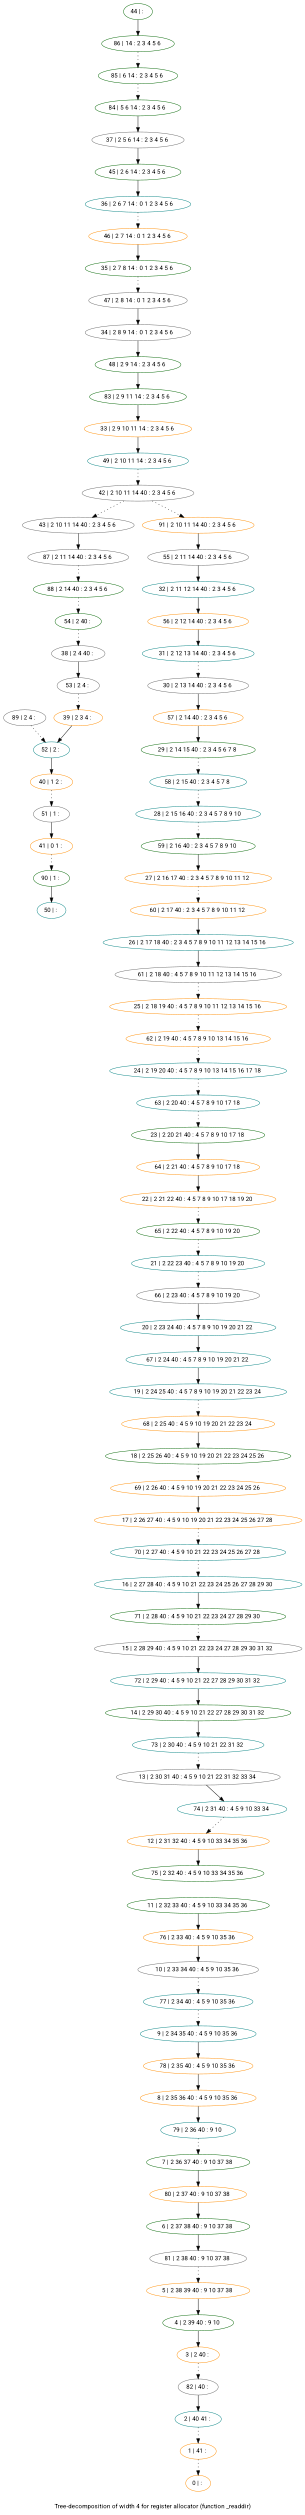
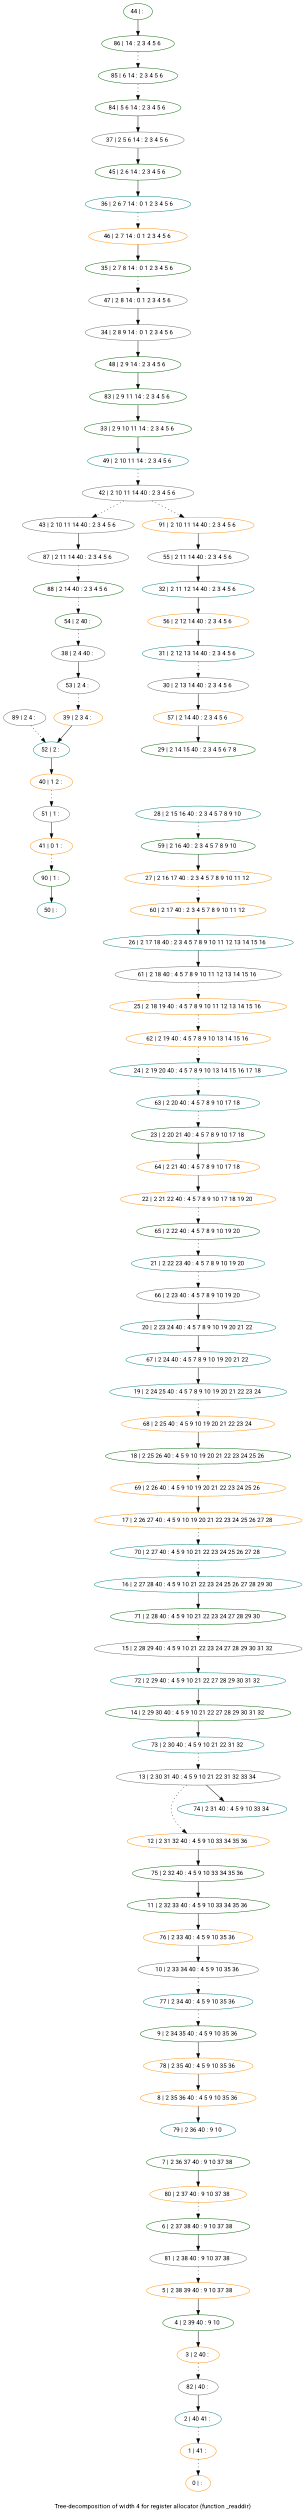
  digraph {
    fontname=Roboto
    label="Tree-decomposition of width 4 for register allocator (function _readdir)"
    node [color=darkorange fontname=Roboto]
    edge [fontname=Roboto style=solid]
    n1 [label="0 | : "]
    n2 [label="1 | 41 : "]
    n3 [color=teal label="2 | 40 41 : "]
    n4 [label="3 | 2 40 : "]
    n5 [color=gray40 label="82 | 40 : "]
    n6 [color=darkgreen label="4 | 2 39 40 : 9 10 "]
    n7 [label="5 | 2 38 39 40 : 9 10 37 38 "]
    n8 [color=darkgreen label="6 | 2 37 38 40 : 9 10 37 38 "]
    n9 [color=gray40 label="81 | 2 38 40 : 9 10 37 38 "]
    n10 [color=darkgreen label="7 | 2 36 37 40 : 9 10 37 38 "]
    n11 [label="80 | 2 37 40 : 9 10 37 38 "]
    n12 [label="8 | 2 35 36 40 : 4 5 9 10 35 36 "]
    n13 [color=teal label="79 | 2 36 40 : 9 10 "]
-   n14 [color=teal label="9 | 2 34 35 40 : 4 5 9 10 35 36 "]
+   n14 [color=darkgreen label="9 | 2 34 35 40 : 4 5 9 10 35 36 "]
    n15 [label="78 | 2 35 40 : 4 5 9 10 35 36 "]
    n16 [color=gray40 label="10 | 2 33 34 40 : 4 5 9 10 35 36 "]
    n17 [color=teal label="77 | 2 34 40 : 4 5 9 10 35 36 "]
    n18 [color=darkgreen label="11 | 2 32 33 40 : 4 5 9 10 33 34 35 36 "]
    n19 [label="76 | 2 33 40 : 4 5 9 10 35 36 "]
    n20 [label="12 | 2 31 32 40 : 4 5 9 10 33 34 35 36 "]
    n21 [color=darkgreen label="75 | 2 32 40 : 4 5 9 10 33 34 35 36 "]
    n22 [color=gray40 label="13 | 2 30 31 40 : 4 5 9 10 21 22 31 32 33 34 "]
    n23 [color=teal label="74 | 2 31 40 : 4 5 9 10 33 34 "]
    n24 [color=darkgreen label="14 | 2 29 30 40 : 4 5 9 10 21 22 27 28 29 30 31 32 "]
    n25 [color=teal label="73 | 2 30 40 : 4 5 9 10 21 22 31 32 "]
    n26 [color=gray40 label="15 | 2 28 29 40 : 4 5 9 10 21 22 23 24 27 28 29 30 31 32 "]
    n27 [color=teal label="72 | 2 29 40 : 4 5 9 10 21 22 27 28 29 30 31 32 "]
    n28 [color=teal label="16 | 2 27 28 40 : 4 5 9 10 21 22 23 24 25 26 27 28 29 30 "]
    n29 [color=darkgreen label="71 | 2 28 40 : 4 5 9 10 21 22 23 24 27 28 29 30 "]
    n30 [label="17 | 2 26 27 40 : 4 5 9 10 19 20 21 22 23 24 25 26 27 28 "]
    n31 [color=teal label="70 | 2 27 40 : 4 5 9 10 21 22 23 24 25 26 27 28 "]
    n32 [color=darkgreen label="18 | 2 25 26 40 : 4 5 9 10 19 20 21 22 23 24 25 26 "]
    n33 [label="69 | 2 26 40 : 4 5 9 10 19 20 21 22 23 24 25 26 "]
    n34 [color=teal label="19 | 2 24 25 40 : 4 5 7 8 9 10 19 20 21 22 23 24 "]
    n35 [label="68 | 2 25 40 : 4 5 9 10 19 20 21 22 23 24 "]
    n36 [color=teal label="20 | 2 23 24 40 : 4 5 7 8 9 10 19 20 21 22 "]
    n37 [color=teal label="67 | 2 24 40 : 4 5 7 8 9 10 19 20 21 22 "]
    n38 [color=teal label="21 | 2 22 23 40 : 4 5 7 8 9 10 19 20 "]
    n39 [color=gray40 label="66 | 2 23 40 : 4 5 7 8 9 10 19 20 "]
    n40 [label="22 | 2 21 22 40 : 4 5 7 8 9 10 17 18 19 20 "]
    n41 [color=darkgreen label="65 | 2 22 40 : 4 5 7 8 9 10 19 20 "]
    n42 [color=darkgreen label="23 | 2 20 21 40 : 4 5 7 8 9 10 17 18 "]
    n43 [label="64 | 2 21 40 : 4 5 7 8 9 10 17 18 "]
    n44 [color=teal label="24 | 2 19 20 40 : 4 5 7 8 9 10 13 14 15 16 17 18 "]
    n45 [color=teal label="63 | 2 20 40 : 4 5 7 8 9 10 17 18 "]
    n46 [label="25 | 2 18 19 40 : 4 5 7 8 9 10 11 12 13 14 15 16 "]
    n47 [label="62 | 2 19 40 : 4 5 7 8 9 10 13 14 15 16 "]
    n48 [color=teal label="26 | 2 17 18 40 : 2 3 4 5 7 8 9 10 11 12 13 14 15 16 "]
    n49 [color=gray40 label="61 | 2 18 40 : 4 5 7 8 9 10 11 12 13 14 15 16 "]
    n50 [label="27 | 2 16 17 40 : 2 3 4 5 7 8 9 10 11 12 "]
    n51 [label="60 | 2 17 40 : 2 3 4 5 7 8 9 10 11 12 "]
    n52 [color=teal label="28 | 2 15 16 40 : 2 3 4 5 7 8 9 10 "]
    n53 [color=darkgreen label="59 | 2 16 40 : 2 3 4 5 7 8 9 10 "]
    n54 [color=darkgreen label="29 | 2 14 15 40 : 2 3 4 5 6 7 8 "]
-   n55 [color=teal label="58 | 2 15 40 : 2 3 4 5 7 8 "]
    n56 [color=gray40 label="30 | 2 13 14 40 : 2 3 4 5 6 "]
    n57 [label="57 | 2 14 40 : 2 3 4 5 6 "]
    n58 [color=teal label="31 | 2 12 13 14 40 : 2 3 4 5 6 "]
    n59 [color=teal label="32 | 2 11 12 14 40 : 2 3 4 5 6 "]
    n60 [label="56 | 2 12 14 40 : 2 3 4 5 6 "]
-   n61 [label="33 | 2 9 10 11 14 : 2 3 4 5 6 "]
+   n61 [color=darkgreen label="33 | 2 9 10 11 14 : 2 3 4 5 6 "]
    n62 [color=teal label="49 | 2 10 11 14 : 2 3 4 5 6 "]
    n63 [color=gray40 label="42 | 2 10 11 14 40 : 2 3 4 5 6 "]
    n64 [color=gray40 label="34 | 2 8 9 14 : 0 1 2 3 4 5 6 "]
    n65 [color=darkgreen label="48 | 2 9 14 : 2 3 4 5 6 "]
    n66 [color=darkgreen label="83 | 2 9 11 14 : 2 3 4 5 6 "]
    n67 [color=darkgreen label="35 | 2 7 8 14 : 0 1 2 3 4 5 6 "]
    n68 [color=gray40 label="47 | 2 8 14 : 0 1 2 3 4 5 6 "]
    n69 [color=teal label="36 | 2 6 7 14 : 0 1 2 3 4 5 6 "]
    n70 [label="46 | 2 7 14 : 0 1 2 3 4 5 6 "]
    n71 [color=gray40 label="37 | 2 5 6 14 : 2 3 4 5 6 "]
    n72 [color=darkgreen label="45 | 2 6 14 : 2 3 4 5 6 "]
    n73 [color=gray40 label="38 | 2 4 40 : "]
    n74 [color=gray40 label="53 | 2 4 : "]
    n75 [label="39 | 2 3 4 : "]
    n76 [color=teal label="52 | 2 : "]
    n77 [color=gray40 label="89 | 2 4 : "]
    n78 [label="40 | 1 2 : "]
    n79 [color=gray40 label="51 | 1 : "]
    n80 [label="41 | 0 1 : "]
    n81 [color=darkgreen label="90 | 1 : "]
    n82 [color=teal label="50 | : "]
    n83 [color=gray40 label="43 | 2 10 11 14 40 : 2 3 4 5 6 "]
    n84 [label="91 | 2 10 11 14 40 : 2 3 4 5 6 "]
    n85 [color=gray40 label="87 | 2 11 14 40 : 2 3 4 5 6 "]
    n86 [color=gray40 label="55 | 2 11 14 40 : 2 3 4 5 6 "]
    n87 [color=darkgreen label="88 | 2 14 40 : 2 3 4 5 6 "]
    n88 [color=darkgreen label="44 | : "]
    n89 [color=darkgreen label="86 | 14 : 2 3 4 5 6 "]
    n90 [color=darkgreen label="85 | 6 14 : 2 3 4 5 6 "]
    n91 [color=darkgreen label="54 | 2 40 : "]
    n92 [color=darkgreen label="84 | 5 6 14 : 2 3 4 5 6 "]
    n2 -> n1 [style=dotted]
    n3 -> n2 [style=dotted]
    n4 -> n5 [style=dotted]
    n5 -> n3
    n6 -> n4
    n7 -> n6
    n8 -> n9
    n9 -> n7 [style=dotted]
    n10 -> n11
-   n11 -> n8
+   n11 -> n8 [style=dotted]
    n12 -> n13
-   n13 -> n10 [style=dotted]
    n14 -> n15
    n15 -> n12
    n16 -> n17 [style=dotted]
    n17 -> n14 [style=dotted]
    n18 -> n19
    n19 -> n16
    n20 -> n21
+   n21 -> n18
    n22 -> n23
-   n23 -> n20 [style=dotted]
+   n22 -> n20 [style=dotted]
    n24 -> n25
    n25 -> n22 [style=dotted]
    n26 -> n27
    n27 -> n24
    n28 -> n29
    n29 -> n26 [style=dotted]
    n30 -> n31 [style=dotted]
    n31 -> n28 [style=dotted]
    n32 -> n33 [style=dotted]
    n33 -> n30
    n34 -> n35 [style=dotted]
    n35 -> n32
    n36 -> n37
    n37 -> n34
    n38 -> n39 [style=dotted]
    n39 -> n36
    n40 -> n41 [style=dotted]
    n41 -> n38 [style=dotted]
    n42 -> n43
    n43 -> n40
    n44 -> n45 [style=dotted]
    n45 -> n42 [style=dotted]
    n46 -> n47 [style=dotted]
    n47 -> n44 [style=dotted]
    n48 -> n49
    n49 -> n46 [style=dotted]
    n50 -> n51 [style=dotted]
    n51 -> n48
    n52 -> n53 [style=dotted]
    n53 -> n50
-   n54 -> n55 [style=dotted]
-   n55 -> n52 [style=dotted]
    n56 -> n57
    n57 -> n54
    n58 -> n56 [style=dotted]
    n59 -> n60
    n60 -> n58
    n61 -> n62
    n62 -> n63 [style=dotted]
    n63 -> n83 [style=dotted]
    n63 -> n84 [style=dotted]
    n64 -> n65
    n65 -> n66
    n66 -> n61
    n67 -> n68 [style=dotted]
    n68 -> n64
    n69 -> n70 [style=dotted]
    n70 -> n67
    n71 -> n72
    n72 -> n69
    n73 -> n74
    n74 -> n75 [style=dotted]
    n75 -> n76
    n76 -> n78
    n77 -> n76 [style=dotted]
    n78 -> n79 [style=dotted]
    n79 -> n80
    n80 -> n81 [style=dotted]
    n81 -> n82
    n83 -> n85
    n84 -> n86
    n85 -> n87 [style=dotted]
    n86 -> n59
    n87 -> n91 [style=dotted]
    n88 -> n89
    n89 -> n90 [style=dotted]
    n90 -> n92 [style=dotted]
    n91 -> n73 [style=dotted]
    n92 -> n71
  }
